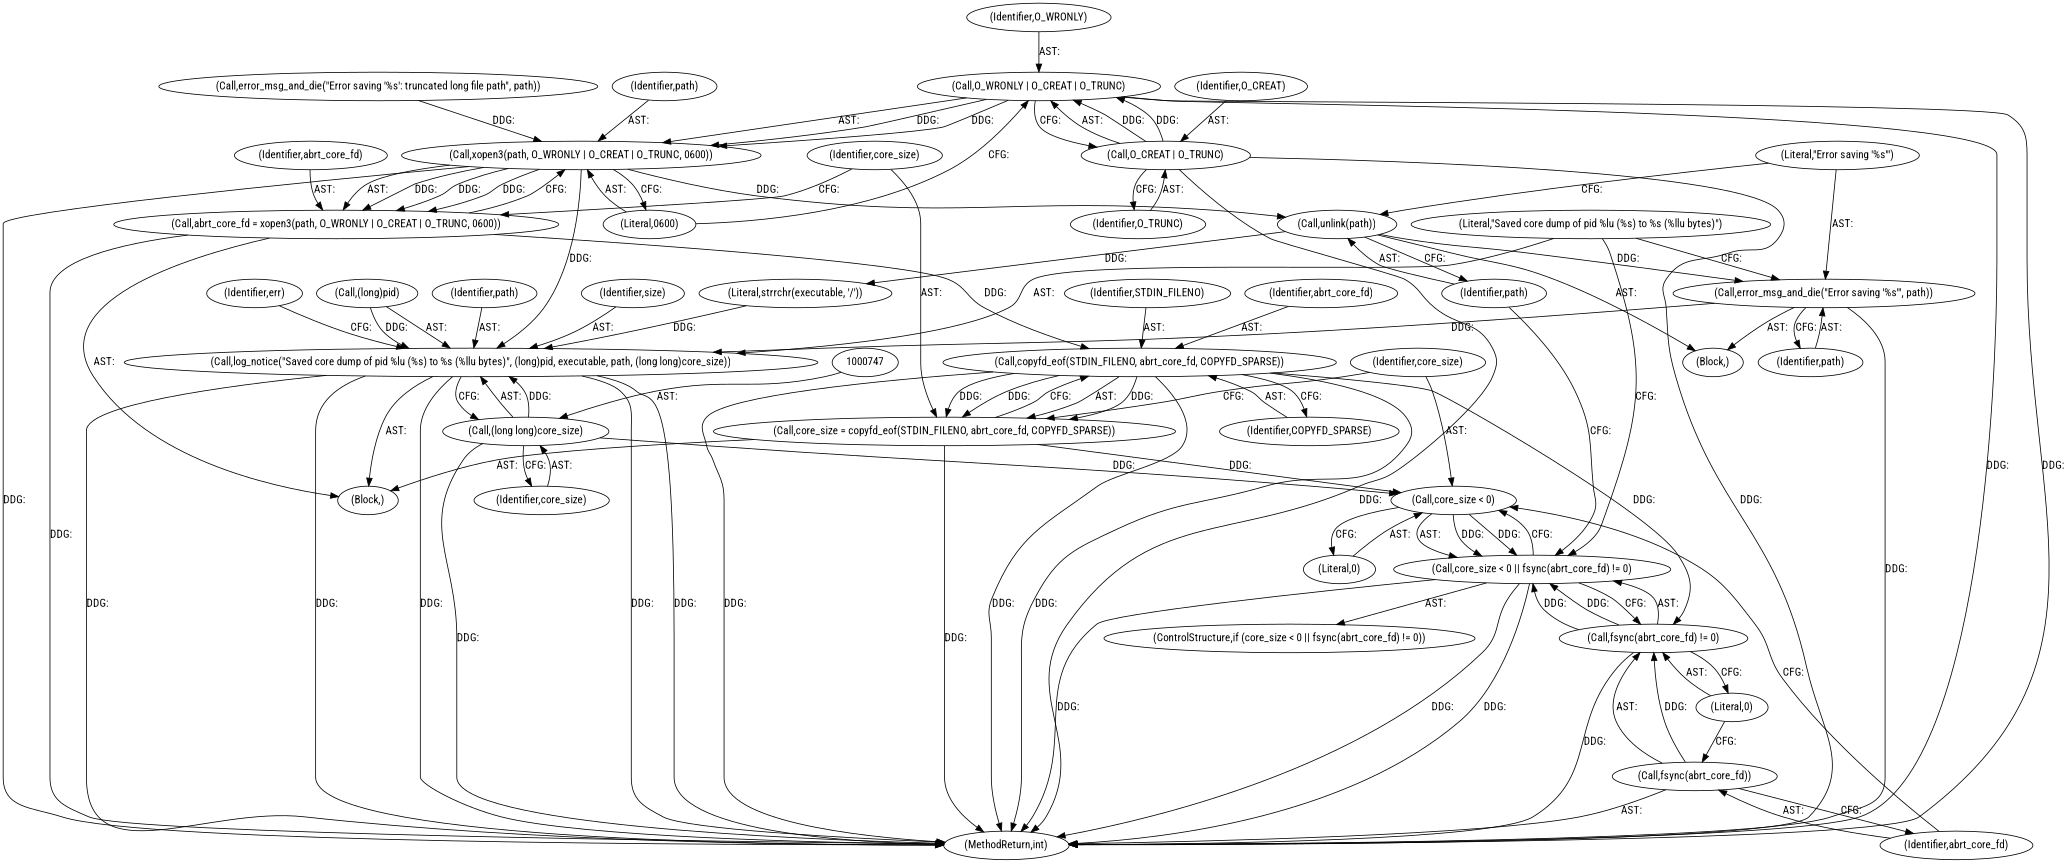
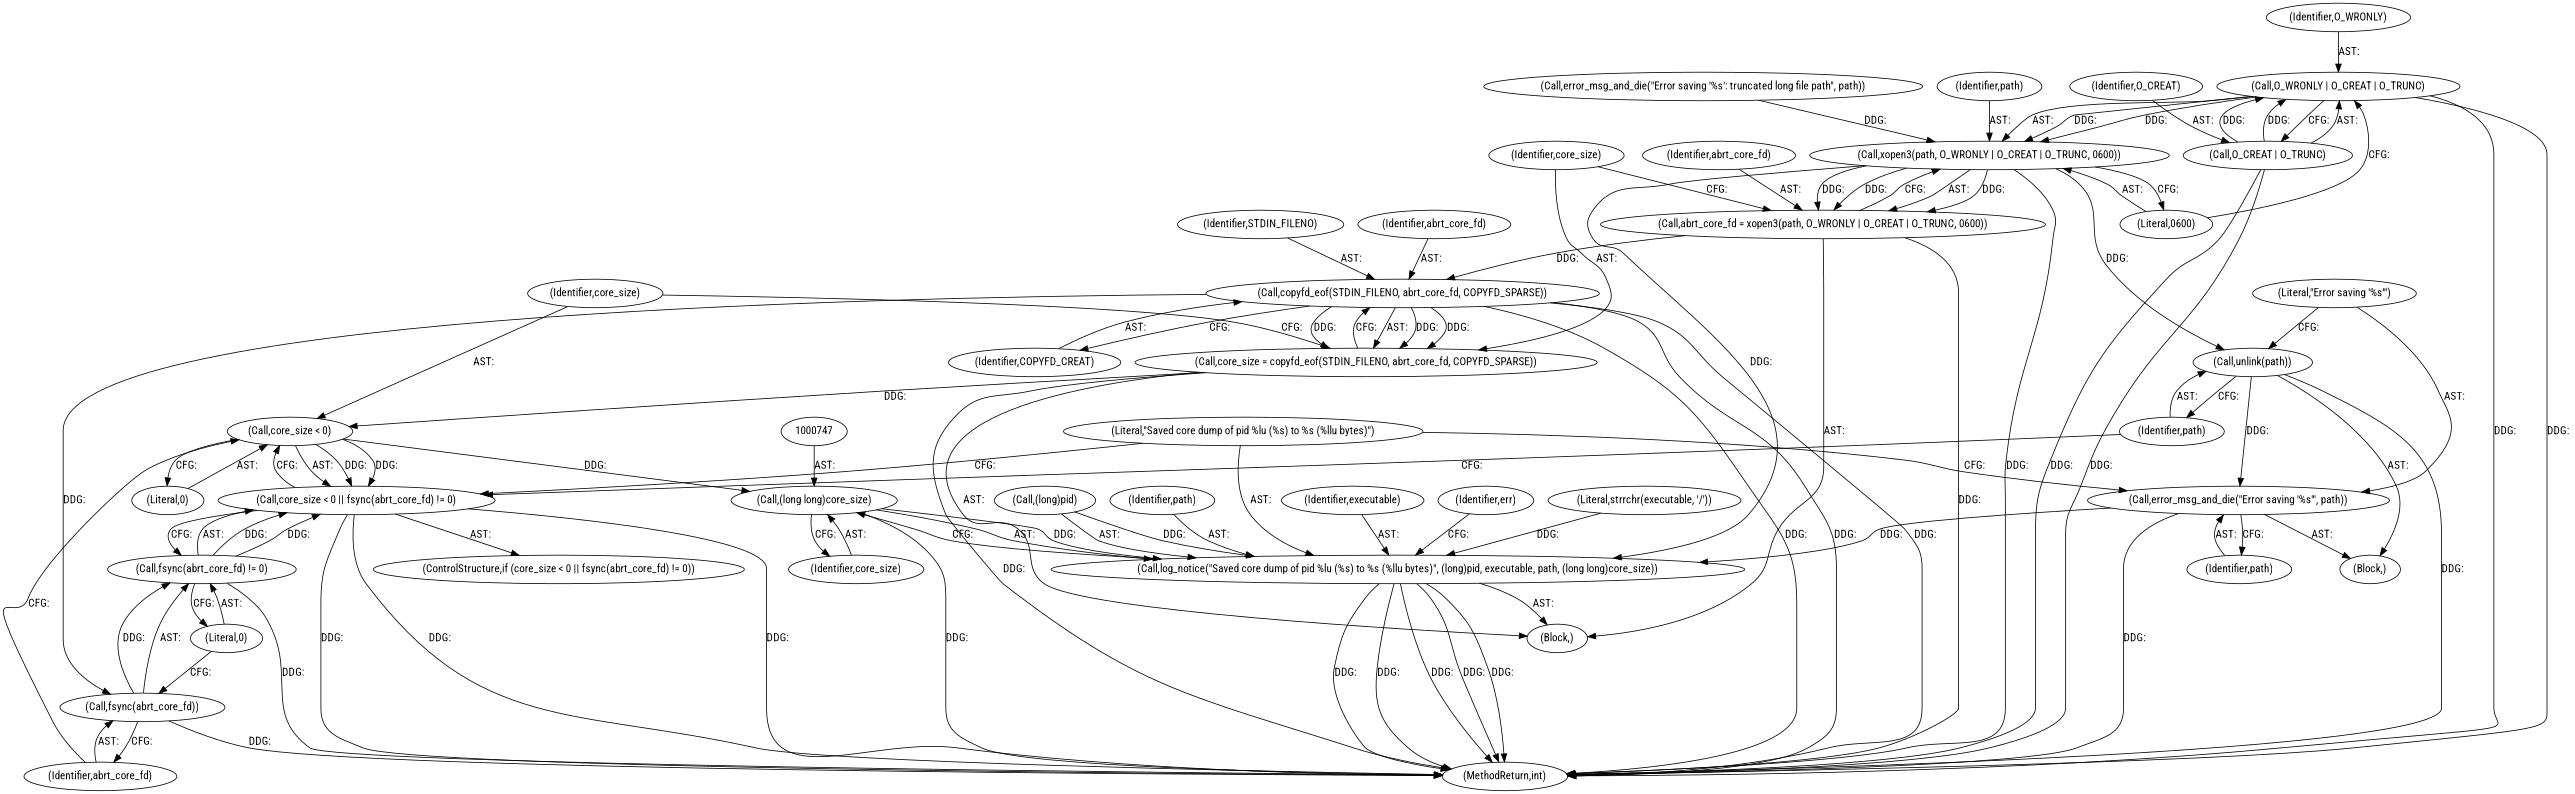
  digraph {
    fontname="Roboto Condensed"
    node [fontname="Roboto Condensed"]
    edge [fontname="Roboto Condensed"]
    n1 [label="(Call,O_WRONLY | O_CREAT | O_TRUNC)"]
    n2 [label="(Call,O_CREAT | O_TRUNC)"]
    n3 [label="(Call,xopen3(path, O_WRONLY | O_CREAT | O_TRUNC, 0600))"]
    n4 [label="(MethodReturn,int)"]
-   n5 [label="(Identifier,O_TRUNC)"]
    n6 [label="(Call,abrt_core_fd = xopen3(path, O_WRONLY | O_CREAT | O_TRUNC, 0600))"]
    n7 [label="(Call,log_notice(\"Saved core dump of pid %lu (%s) to %s (%llu bytes)\", (long)pid, executable, path, (long long)core_size))"]
    n8 [label="(Call,unlink(path))"]
    n9 [label="(Literal,0600)"]
    n10 [label="(Call,copyfd_eof(STDIN_FILENO, abrt_core_fd, COPYFD_SPARSE))"]
    n11 [label="(Block,)"]
    n12 [label="(Call,(long long)core_size)"]
    n13 [label="(Call,error_msg_and_die(\"Error saving '%s'\", path))"]
    n14 [label="(Identifier,path)"]
    n15 [label="(Block,)"]
    n16 [label="(Call,core_size = copyfd_eof(STDIN_FILENO, abrt_core_fd, COPYFD_SPARSE))"]
    n17 [label="(Call,fsync(abrt_core_fd))"]
-   n18 [label="(Identifier,COPYFD_SPARSE)"]
+   n18 [label="(Identifier,COPYFD_CREAT)"]
    n19 [label="(Call,core_size < 0)"]
    n20 [label="(Call,fsync(abrt_core_fd) != 0)"]
    n21 [label="(Identifier,abrt_core_fd)"]
    n22 [label="(Call,core_size < 0 || fsync(abrt_core_fd) != 0)"]
    n23 [label="(Literal,0)"]
    n24 [label="(ControlStructure,if (core_size < 0 || fsync(abrt_core_fd) != 0))"]
    n25 [label="(Identifier,core_size)"]
    n26 [label="(Literal,0)"]
    n27 [label="(Identifier,path)"]
    n28 [label="(Identifier,abrt_core_fd)"]
    n29 [label="(Identifier,core_size)"]
    n30 [label="(Call,(long)pid)"]
    n31 [label="(Identifier,O_CREAT)"]
    n32 [label="(Identifier,path)"]
    n33 [label="(Identifier,abrt_core_fd)"]
    n34 [label="(Literal,\"Saved core dump of pid %lu (%s) to %s (%llu bytes)\")"]
-   n35 [label="(Identifier,size)"]
+   n35 [label="(Identifier,executable)"]
    n36 [label="(Call,error_msg_and_die(\"Error saving '%s': truncated long file path\", path))"]
    n37 [label="(Identifier,err)"]
    n38 [label="(Identifier,path)"]
    n39 [label="(Identifier,O_WRONLY)"]
    n40 [label="(Identifier,STDIN_FILENO)"]
    n41 [label="(Literal,strrchr(executable, '/'))"]
    n42 [label="(Literal,\"Error saving '%s'\")"]
    n43 [label="(Identifier,core_size)"]
    1000747
    n1 -> n2 [label="CFG: "]
    n1 -> n3 [label="AST: "]
    n1 -> n3 [label="DDG: "]
    n1 -> n3 [label="DDG: "]
    n1 -> n4 [label="DDG: "]
    n1 -> n4 [label="DDG: "]
    n2 -> n1 [label="AST: "]
    n2 -> n1 [label="DDG: "]
    n2 -> n1 [label="DDG: "]
    n2 -> n4 [label="DDG: "]
    n2 -> n4 [label="DDG: "]
-   n2 -> n5 [label="CFG: "]
    n3 -> n4 [label="DDG: "]
    n3 -> n6 [label="AST: "]
    n3 -> n6 [label="DDG: "]
    n3 -> n6 [label="DDG: "]
    n3 -> n6 [label="DDG: "]
    n3 -> n7 [label="DDG: "]
    n3 -> n8 [label="DDG: "]
    n3 -> n9 [label="CFG: "]
-   n5 -> n2 [label="AST: "]
    n6 -> n3 [label="CFG: "]
    n6 -> n4 [label="DDG: "]
    n6 -> n10 [label="DDG: "]
    n6 -> n11 [label="AST: "]
    n7 -> n4 [label="DDG: "]
    n7 -> n4 [label="DDG: "]
    n7 -> n4 [label="DDG: "]
    n7 -> n4 [label="DDG: "]
    n7 -> n4 [label="DDG: "]
    n7 -> n11 [label="AST: "]
    n7 -> n12 [label="CFG: "]
-   n8 -> n41 [label="DDG: "]
+   n8 -> n4 [label="DDG: "]
    n8 -> n13 [label="DDG: "]
    n8 -> n14 [label="CFG: "]
    n8 -> n15 [label="AST: "]
    n9 -> n1 [label="CFG: "]
    n9 -> n3 [label="AST: "]
    n10 -> n4 [label="DDG: "]
    n10 -> n4 [label="DDG: "]
    n10 -> n4 [label="DDG: "]
    n10 -> n16 [label="AST: "]
    n10 -> n16 [label="DDG: "]
    n10 -> n16 [label="DDG: "]
    n10 -> n16 [label="DDG: "]
-   n10 -> n20 [label="DDG: "]
+   n10 -> n17 [label="DDG: "]
    n10 -> n18 [label="CFG: "]
    n12 -> n4 [label="DDG: "]
    n12 -> n7 [label="AST: "]
    n12 -> n7 [label="DDG: "]
    n12 -> n25 [label="CFG: "]
    n13 -> n4 [label="DDG: "]
    n13 -> n7 [label="DDG: "]
    n13 -> n15 [label="AST: "]
    n13 -> n27 [label="CFG: "]
    n14 -> n8 [label="AST: "]
    n14 -> n22 [label="CFG: "]
    n16 -> n4 [label="DDG: "]
    n16 -> n10 [label="CFG: "]
    n16 -> n11 [label="AST: "]
    n16 -> n19 [label="DDG: "]
-   n17 -> n4 [label="AST: "]
+   n17 -> n4 [label="DDG: "]
    n17 -> n20 [label="AST: "]
    n17 -> n20 [label="DDG: "]
    n17 -> n21 [label="CFG: "]
    n18 -> n10 [label="AST: "]
-   n12 -> n19 [label="DDG: "]
+   n19 -> n12 [label="DDG: "]
    n19 -> n22 [label="AST: "]
    n19 -> n22 [label="DDG: "]
    n19 -> n22 [label="DDG: "]
    n19 -> n23 [label="CFG: "]
    n20 -> n4 [label="DDG: "]
    n20 -> n22 [label="AST: "]
    n20 -> n22 [label="DDG: "]
    n20 -> n22 [label="DDG: "]
    n20 -> n26 [label="CFG: "]
    n21 -> n17 [label="AST: "]
    n21 -> n19 [label="CFG: "]
    n22 -> n4 [label="DDG: "]
    n22 -> n4 [label="DDG: "]
    n22 -> n4 [label="DDG: "]
    n22 -> n19 [label="CFG: "]
    n22 -> n20 [label="CFG: "]
    n22 -> n24 [label="AST: "]
    n23 -> n19 [label="AST: "]
    n25 -> n12 [label="AST: "]
    n26 -> n17 [label="CFG: "]
    n26 -> n20 [label="AST: "]
    n27 -> n13 [label="AST: "]
    n28 -> n6 [label="AST: "]
    n29 -> n6 [label="CFG: "]
    n29 -> n16 [label="AST: "]
    n30 -> n7 [label="AST: "]
    n30 -> n7 [label="DDG: "]
    n31 -> n2 [label="AST: "]
    n32 -> n7 [label="AST: "]
    n33 -> n10 [label="AST: "]
    n34 -> n7 [label="AST: "]
    n34 -> n13 [label="CFG: "]
    n34 -> n22 [label="CFG: "]
    n35 -> n7 [label="AST: "]
    n36 -> n3 [label="DDG: "]
    n37 -> n7 [label="CFG: "]
    n38 -> n3 [label="AST: "]
    n39 -> n1 [label="AST: "]
    n40 -> n10 [label="AST: "]
    n41 -> n7 [label="DDG: "]
    n42 -> n8 [label="CFG: "]
    n42 -> n13 [label="AST: "]
    n43 -> n16 [label="CFG: "]
    n43 -> n19 [label="AST: "]
    1000747 -> n12 [label="AST: "]
  }
